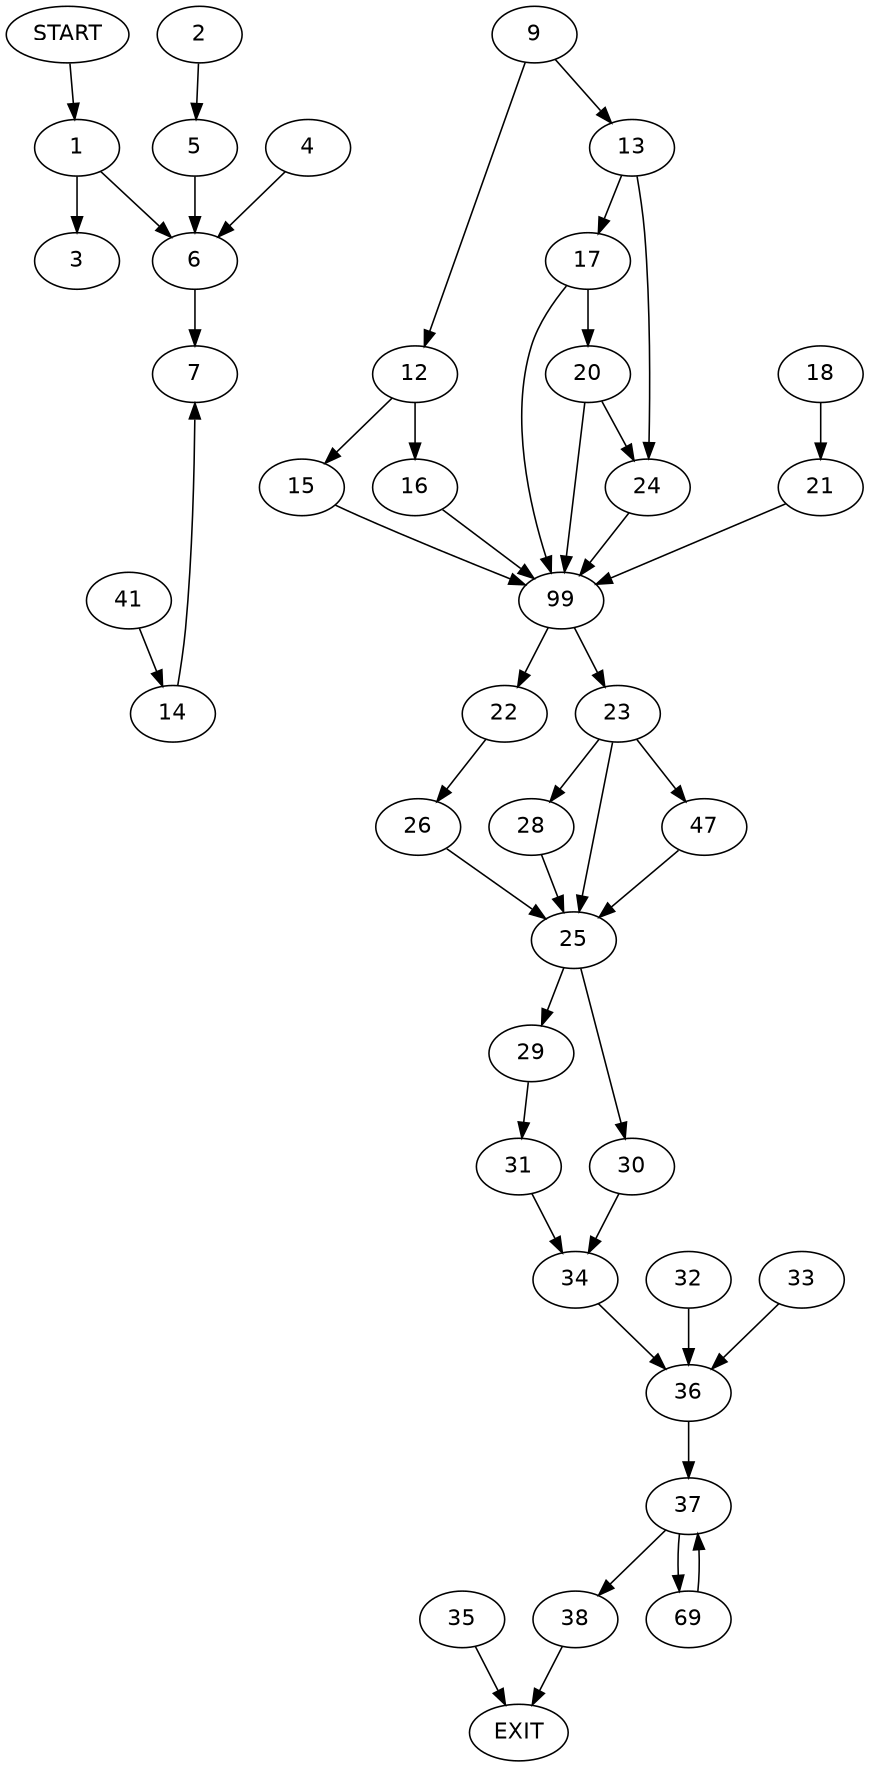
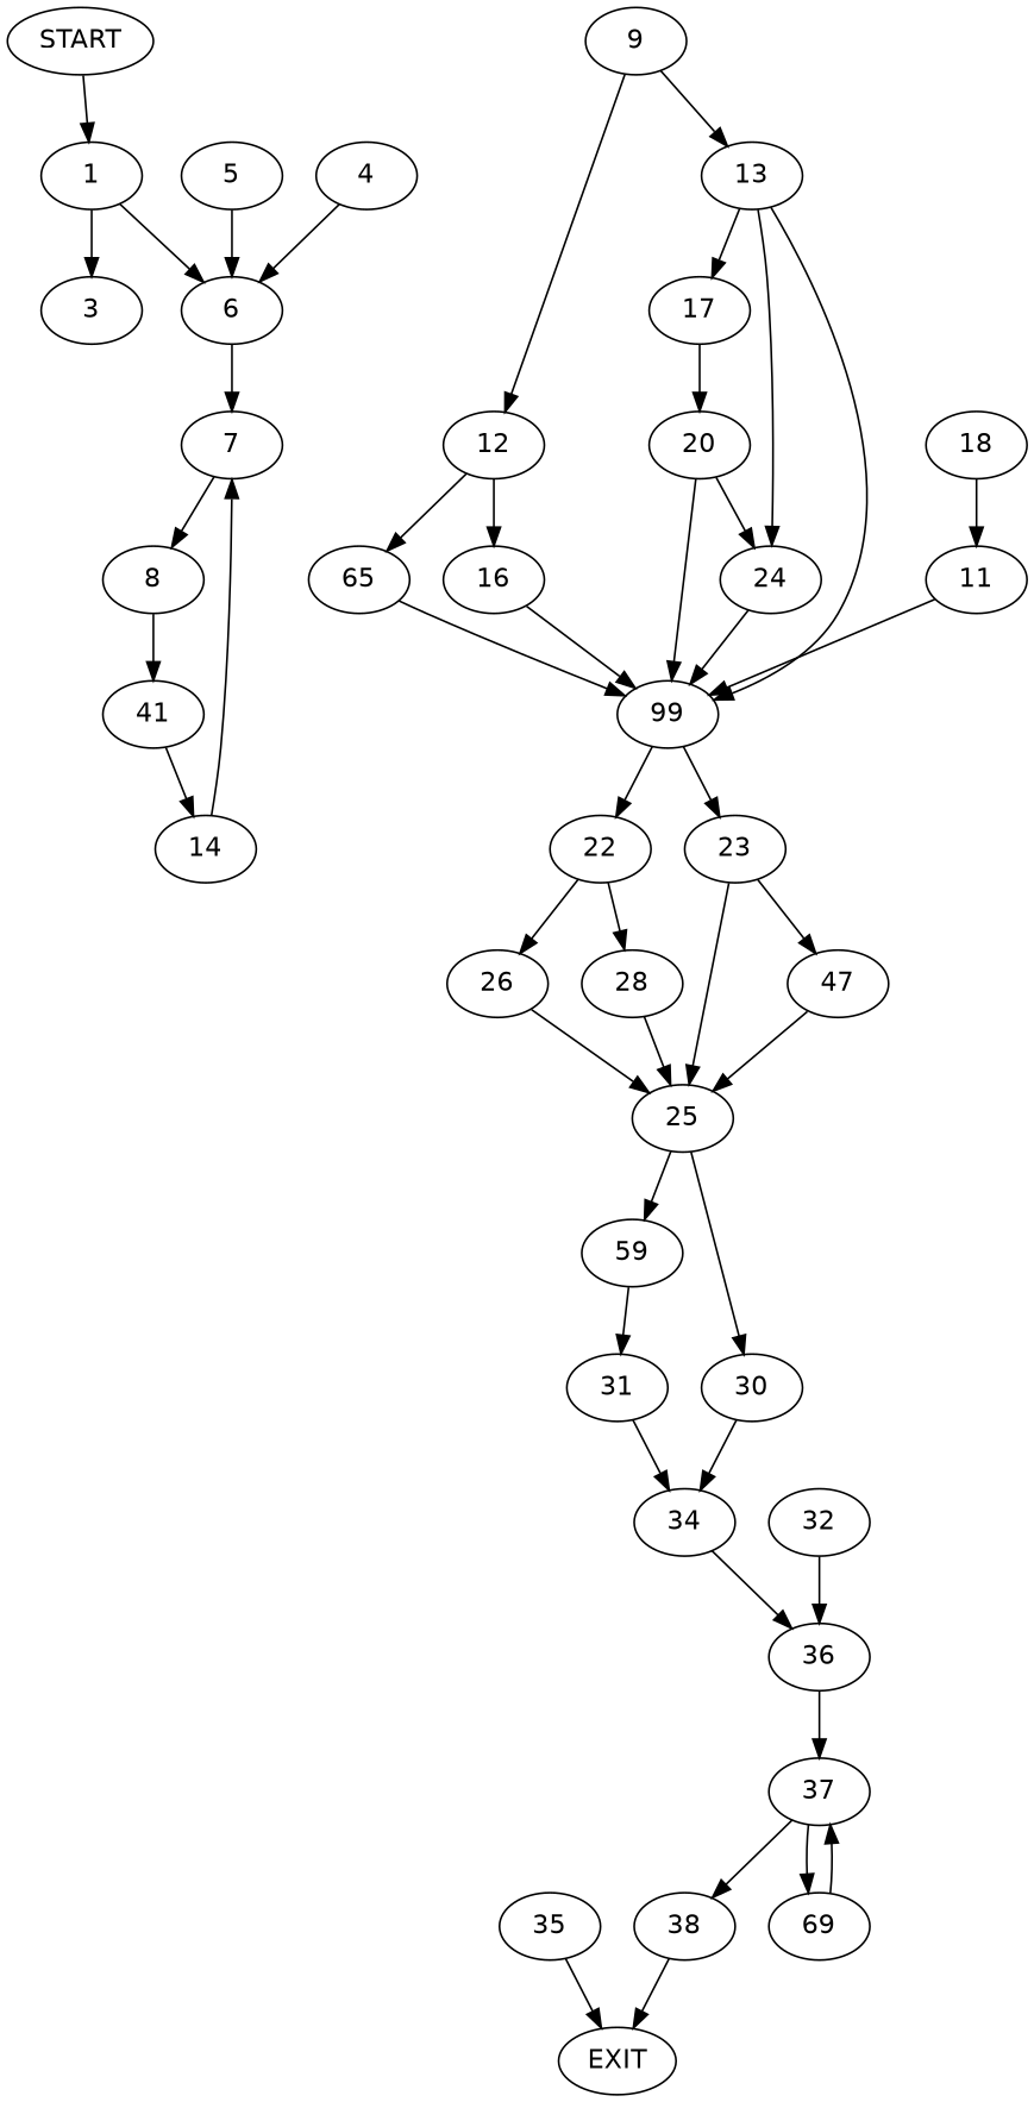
  digraph {
    fontname="DejaVu Sans"
    node [fontname="DejaVu Sans"]
    edge [fontname="DejaVu Sans"]
    n1 [label=START]
    1
    3
    6
    n5 [label=EXIT]
-   2
    5
    4
    7
+   8
    n11 [label=41]
    9
    12
    13
    14
-   15
+   15 [label=65]
    16
    17
    24
    n20 [label=99]
    20
    18
-   21
+   21 [label=11]
    22
    23
    26
    25
    n28 [label=47]
    28
-   29
+   29 [label=59]
    30
    31
    34
    32
    36
-   33
    37
    35
    38
    n40 [label=69]
    n1 -> 1
    1 -> 3
    1 -> 6
    6 -> 7
-   2 -> 5
    5 -> 6
    4 -> 6
+   7 -> 8
+   8 -> n11
    n11 -> 14
    9 -> 12
    9 -> 13
    12 -> 15
    12 -> 16
    13 -> 17
    13 -> 24
    14 -> 7
    15 -> n20
    16 -> n20
-   17 -> n20
+   13 -> n20
    17 -> 20
    24 -> n20
    n20 -> 22
    n20 -> 23
    20 -> 24
    20 -> n20
    18 -> 21
    21 -> n20
    22 -> 26
    23 -> 25
    23 -> n28
-   23 -> 28
+   22 -> 28
    26 -> 25
    25 -> 29
    25 -> 30
    n28 -> 25
    28 -> 25
    29 -> 31
    30 -> 34
    31 -> 34
    34 -> 36
    32 -> 36
    36 -> 37
-   33 -> 36
    37 -> 38
    37 -> n40
    35 -> n5
    38 -> n5
    n40 -> 37
  }
